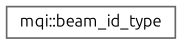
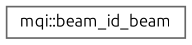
  digraph {
    rankdir=LR
    fontname=Ubuntu
-   n1 [color=grey40 fillcolor=white fontname=Ubuntu fontsize=10 height=0.2 label="mqi::beam_id_type" shape=box style=filled width=0.4]
+   n1 [color=grey40 fillcolor=white fontname=Ubuntu fontsize=10 height=0.2 label="mqi::beam_id_beam" shape=box style=filled width=0.4]
  }
